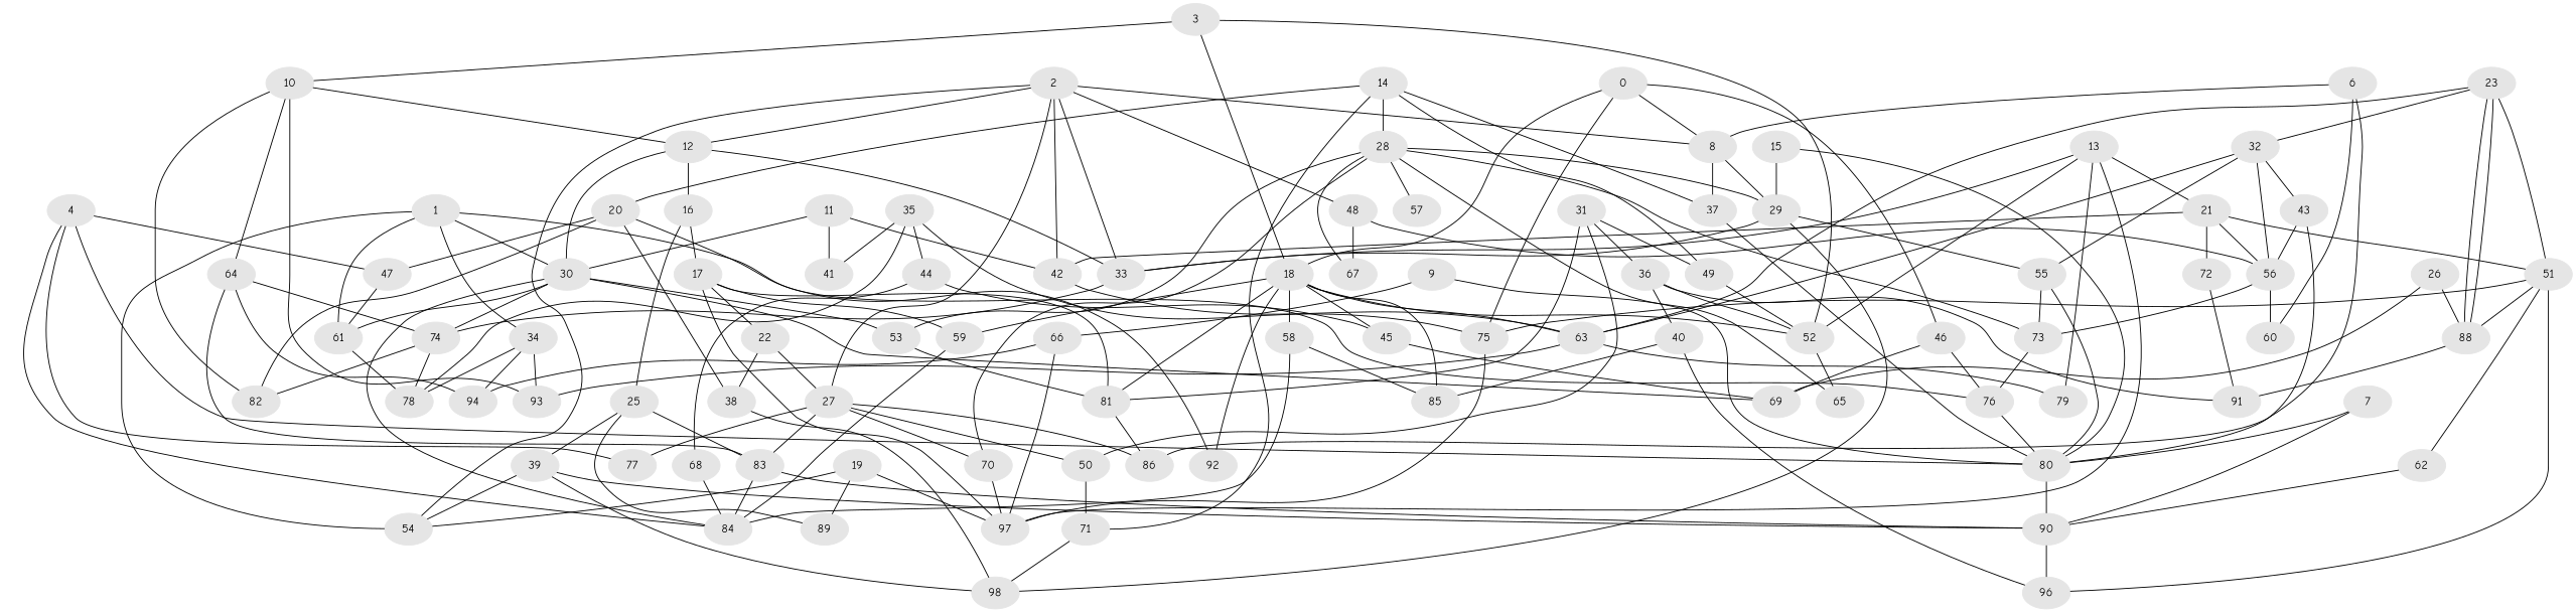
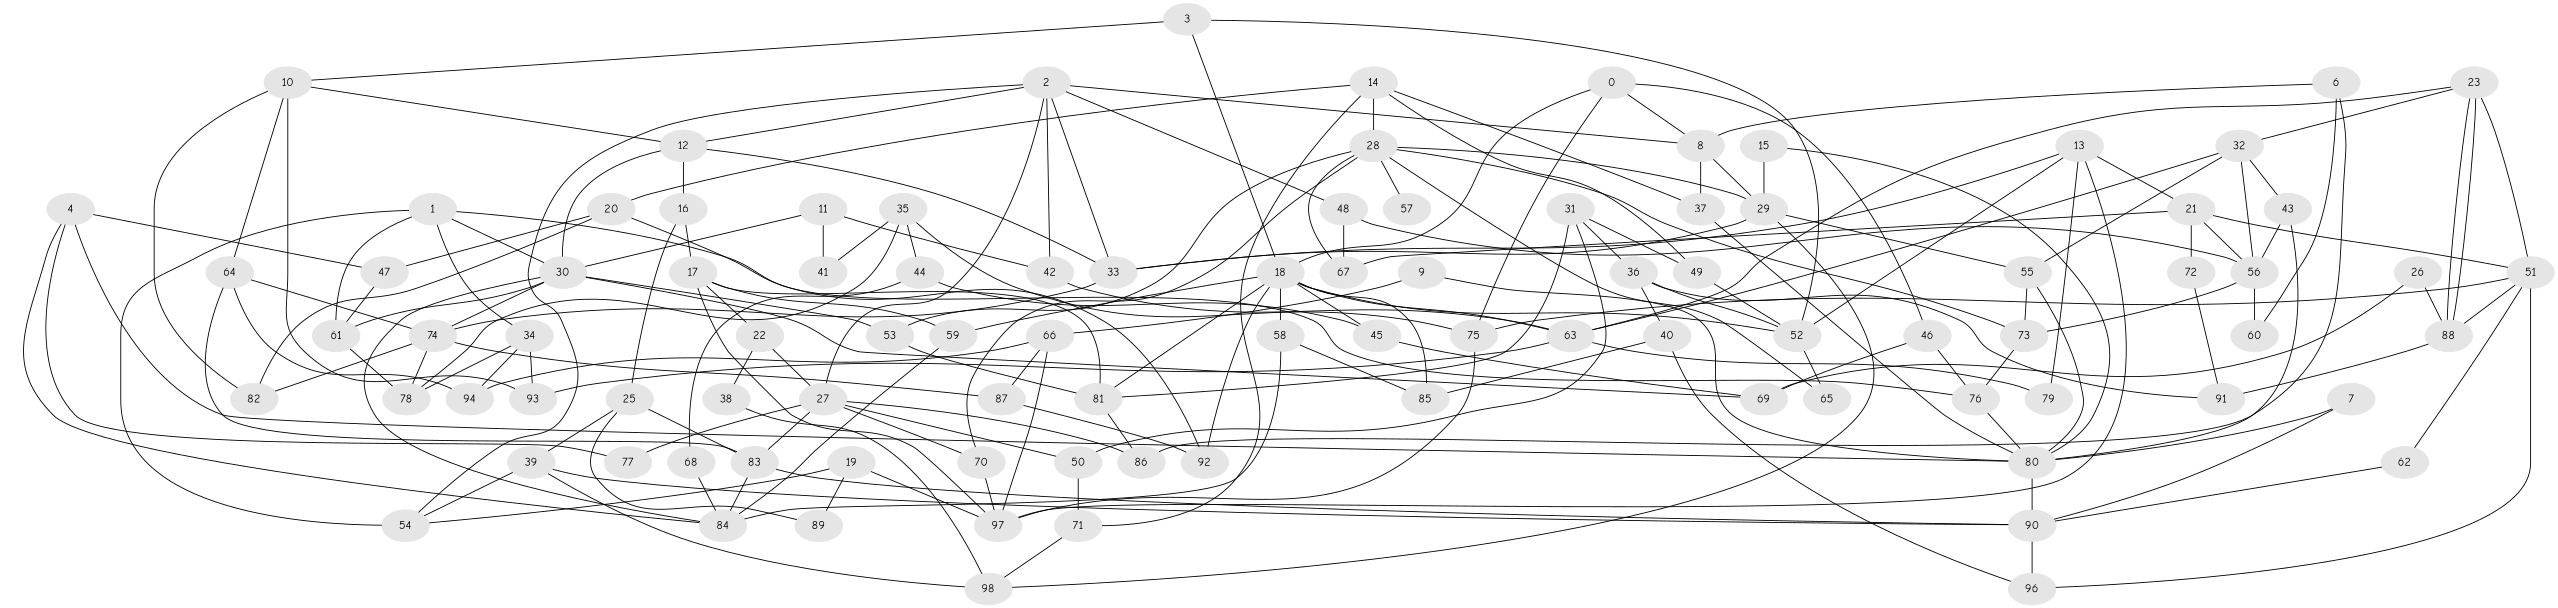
  graph {
    fontname="Comic Neue"
    node [color=gray90 fontname="Comic Neue" style=filled]
    edge [fontname="Comic Neue"]
    1
    30
    34
    54
    61
    76
    74
    84
    69
    53
    93
    78
    94
    80
    2
    8
    12
    27
    33
    42
    48
    29
    37
    16
    77
    86
    83
    50
    70
    63
    56
    67
    3
    10
    18
    52
    64
    82
    59
    81
    45
    85
    92
    58
    65
+   87
    4
    47
    90
    n50 [label=0]
    46
    75
    97
    6
    60
    7
    96
    55
    n59 [label=98]
    9
    66
    11
    41
    17
    25
    13
    21
    79
    51
    72
    14
    20
    28
    49
    71
    38
    57
    73
    15
    22
    89
    39
    19
    88
    62
    91
    23
    32
    43
    31
    36
    26
    40
    35
    44
    68
    1 -- 30
    1 -- 34
    1 -- 54
    1 -- 61
    1 -- 76
    30 -- 61
    30 -- 74
    30 -- 84
    30 -- 69
    30 -- 53
    34 -- 93
    34 -- 78
    34 -- 94
    61 -- 78
    76 -- 80
    74 -- 78
    74 -- 82
+   74 -- 87
    53 -- 81
    80 -- 90
    2 -- 54
    2 -- 8
    2 -- 12
    2 -- 27
    2 -- 33
    2 -- 42
    2 -- 48
    8 -- 29
    8 -- 37
    12 -- 30
    12 -- 33
    12 -- 16
    27 -- 77
    27 -- 86
    27 -- 83
    27 -- 50
    27 -- 70
    33 -- 74
    42 -- 63
    48 -- 56
    48 -- 67
    29 -- 33
    29 -- 55
    29 -- n59
    37 -- 80
    16 -- 17
    16 -- 25
    83 -- 84
    83 -- 90
    50 -- 71
    70 -- 97
    63 -- 93
    63 -- 79
    56 -- 60
    56 -- 73
    3 -- 10
    3 -- 18
    3 -- 52
    10 -- 93
    10 -- 12
    10 -- 64
    10 -- 82
    18 -- 63
    18 -- 52
    18 -- 59
    18 -- 81
    18 -- 45
    18 -- 85
    18 -- 92
    18 -- 58
    52 -- 65
    64 -- 74
    64 -- 94
    64 -- 83
    59 -- 84
    81 -- 86
    45 -- 69
    58 -- 84
    58 -- 85
+   87 -- 92
    4 -- 84
    4 -- 80
    4 -- 77
    4 -- 47
    47 -- 61
    90 -- 96
    n50 -- 8
    n50 -- 18
    n50 -- 46
    n50 -- 75
    46 -- 76
    46 -- 69
    75 -- 97
    6 -- 8
    6 -- 86
    6 -- 60
    7 -- 80
    7 -- 90
    55 -- 80
    55 -- 73
    9 -- 80
    9 -- 66
    66 -- 94
+   66 -- 87
    66 -- 97
    11 -- 30
    11 -- 42
    11 -- 41
    17 -- 59
    17 -- 81
    17 -- 97
    17 -- 22
    25 -- 83
    25 -- 89
    25 -- 39
    13 -- 33
    13 -- 52
    13 -- 97
    13 -- 21
    13 -- 79
-   21 -- 42
+   21 -- 67
    21 -- 56
    21 -- 51
    21 -- 72
    51 -- 75
    51 -- 96
    51 -- 88
    51 -- 62
    72 -- 91
    14 -- 37
    14 -- 20
    14 -- 28
    14 -- 49
    14 -- 71
    20 -- 82
    20 -- 92
    20 -- 47
-   20 -- 38
    28 -- 53
    28 -- 29
    28 -- 70
    28 -- 67
    28 -- 65
    28 -- 57
    28 -- 73
    49 -- 52
    71 -- n59
    38 -- n59
    73 -- 76
    15 -- 80
    15 -- 29
    22 -- 27
    22 -- 38
    39 -- 54
    39 -- 90
    39 -- n59
    19 -- 54
    19 -- 97
    19 -- 89
    88 -- 91
    62 -- 90
    23 -- 63
    23 -- 51
    23 -- 88
    23 -- 88
    23 -- 32
    32 -- 63
    32 -- 56
    32 -- 55
    32 -- 43
    43 -- 80
    43 -- 56
    31 -- 50
    31 -- 81
    31 -- 49
    31 -- 36
    36 -- 52
    36 -- 91
    36 -- 40
    26 -- 69
    26 -- 88
    40 -- 85
    40 -- 96
    35 -- 78
    35 -- 75
    35 -- 41
    35 -- 44
    44 -- 45
    44 -- 68
    68 -- 84
  }
